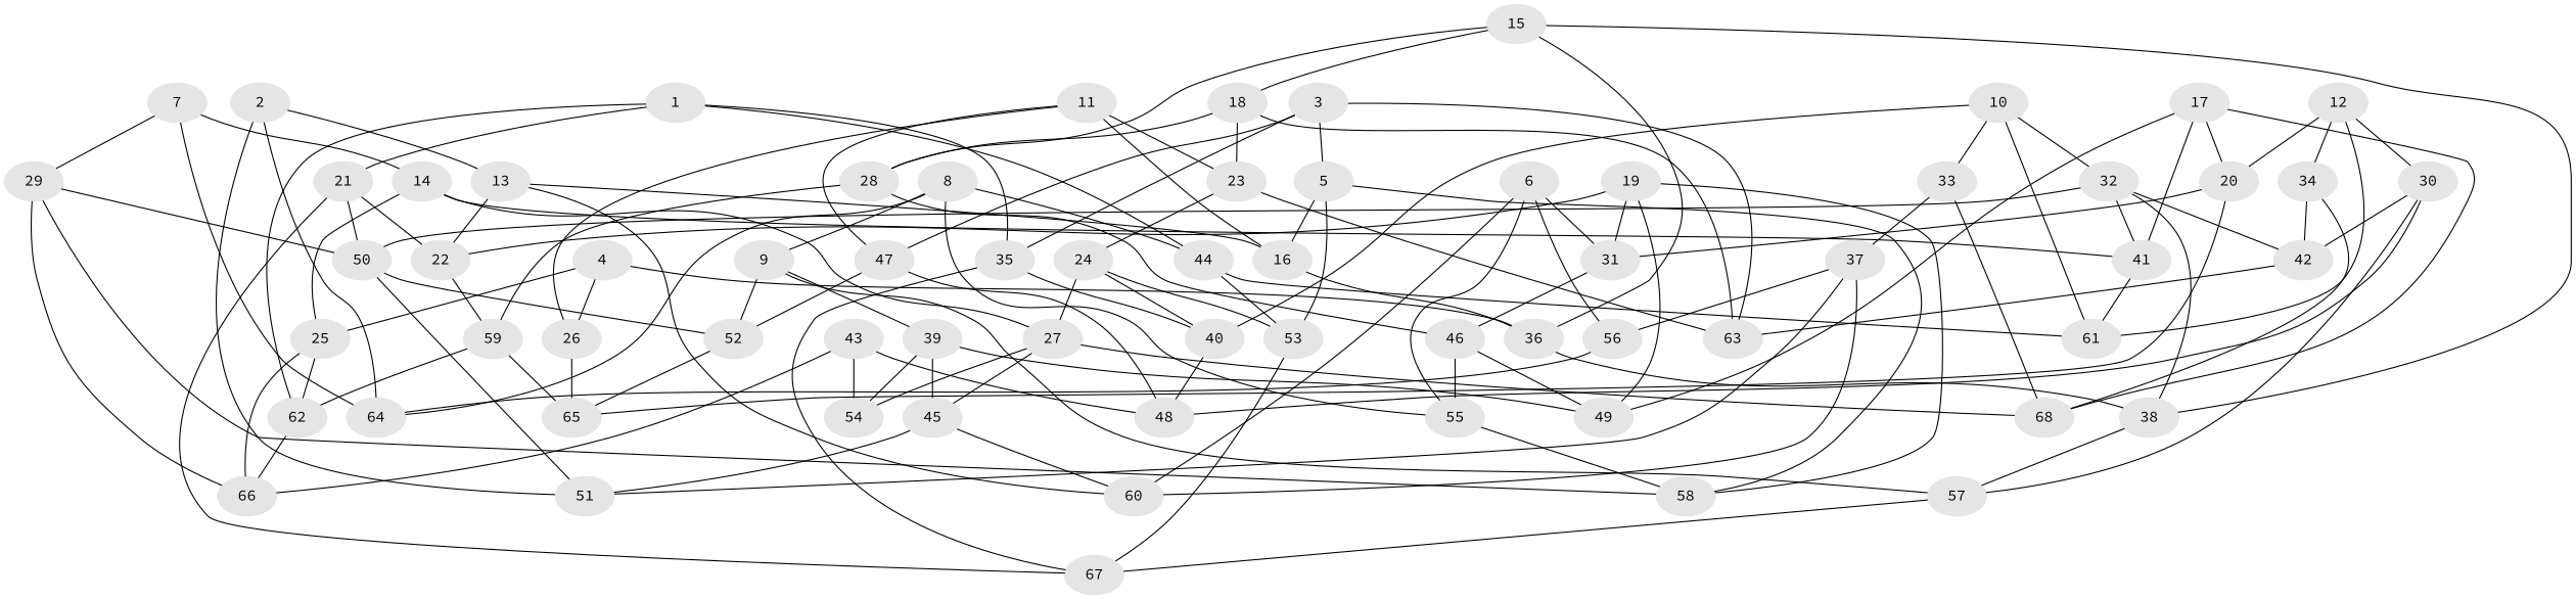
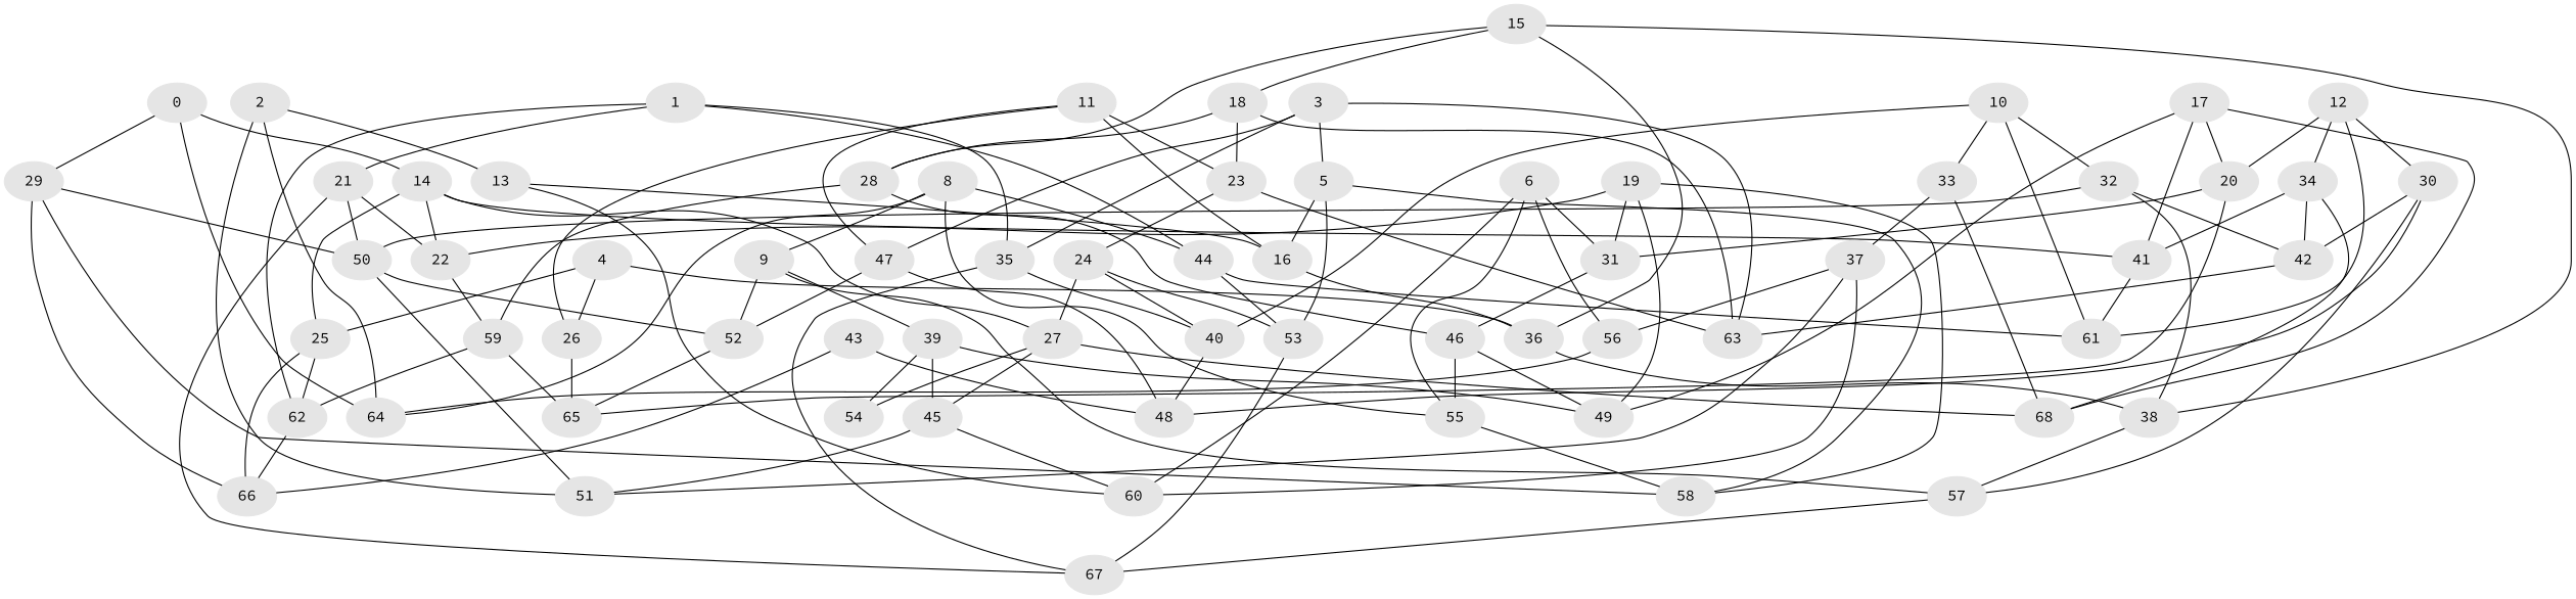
  graph {
    fontname="Source Code Pro"
    node [color=gray90 fontname="Source Code Pro" style=filled]
    edge [fontname="Source Code Pro"]
    1
    21
    35
    44
    62
    22
    50
    67
    40
    53
    61
    66
    2
    13
    51
    64
    4
    25
    26
    36
    16
    60
    3
    5
    47
    63
    58
    52
    48
    65
    38
    6
    31
    55
    56
    46
-   7
+   7 [label=0]
    14
    29
    27
    41
    8
    9
    39
    57
    49
    54
    45
    10
    32
    33
    42
    68
    37
    11
    23
    24
    12
    20
    30
    34
    59
    15
    18
    28
    17
    19
    43
    1 -- 21
    1 -- 35
    1 -- 44
    1 -- 62
    21 -- 22
    21 -- 50
    21 -- 67
    35 -- 67
    35 -- 40
    44 -- 53
    44 -- 61
    62 -- 66
    22 -- 59
    50 -- 51
    50 -- 52
    40 -- 48
    53 -- 67
    2 -- 13
    2 -- 51
    2 -- 64
-   13 -- 22
+   14 -- 22
    13 -- 16
    13 -- 60
    4 -- 25
    4 -- 26
    4 -- 36
    25 -- 62
    25 -- 66
    26 -- 65
    36 -- 38
    16 -- 36
    3 -- 35
    3 -- 5
    3 -- 47
    3 -- 63
    5 -- 53
    5 -- 16
    5 -- 58
    47 -- 52
    47 -- 48
    52 -- 65
    38 -- 57
    6 -- 60
    6 -- 31
    6 -- 55
    6 -- 56
    31 -- 46
    55 -- 58
    56 -- 64
    46 -- 55
    46 -- 49
    7 -- 64
    7 -- 14
    7 -- 29
    14 -- 25
    14 -- 27
    14 -- 41
    29 -- 50
    29 -- 66
    29 -- 58
    27 -- 54
    27 -- 45
    27 -- 68
    41 -- 61
    8 -- 44
    8 -- 64
    8 -- 55
    8 -- 9
    9 -- 52
    9 -- 39
    9 -- 57
    39 -- 49
    39 -- 54
    39 -- 45
    57 -- 67
    45 -- 51
    45 -- 60
    10 -- 40
    10 -- 61
    10 -- 32
    10 -- 33
    32 -- 50
    32 -- 38
    32 -- 42
    33 -- 68
    33 -- 37
    42 -- 63
    37 -- 51
    37 -- 60
    37 -- 56
    11 -- 26
    11 -- 16
    11 -- 47
    11 -- 23
    23 -- 63
    23 -- 24
    24 -- 40
    24 -- 53
    24 -- 27
    12 -- 61
    12 -- 20
    12 -- 30
    12 -- 34
    20 -- 65
    20 -- 31
    30 -- 48
    30 -- 57
    30 -- 42
-   32 -- 41
+   34 -- 41
    34 -- 42
    34 -- 68
    59 -- 62
    59 -- 65
    15 -- 36
    15 -- 38
    15 -- 18
    15 -- 28
    18 -- 63
    18 -- 23
    18 -- 28
    28 -- 46
    28 -- 59
    17 -- 41
    17 -- 49
    17 -- 68
    17 -- 20
    19 -- 22
    19 -- 58
    19 -- 31
    19 -- 49
    43 -- 66
    43 -- 48
-   43 -- 54
  }
